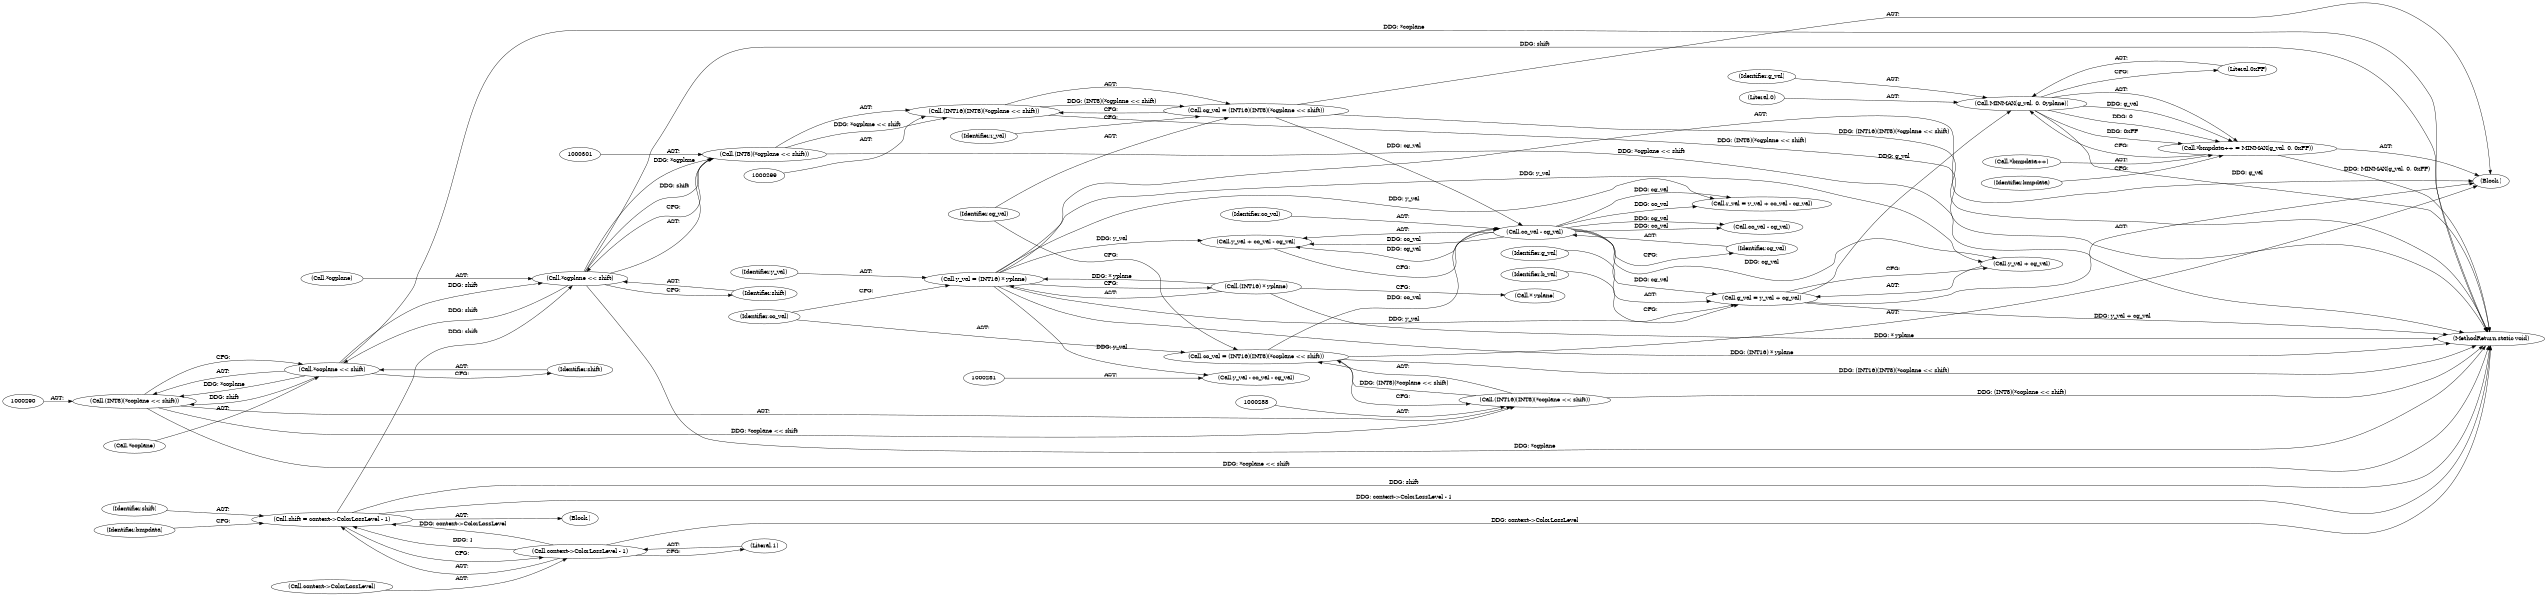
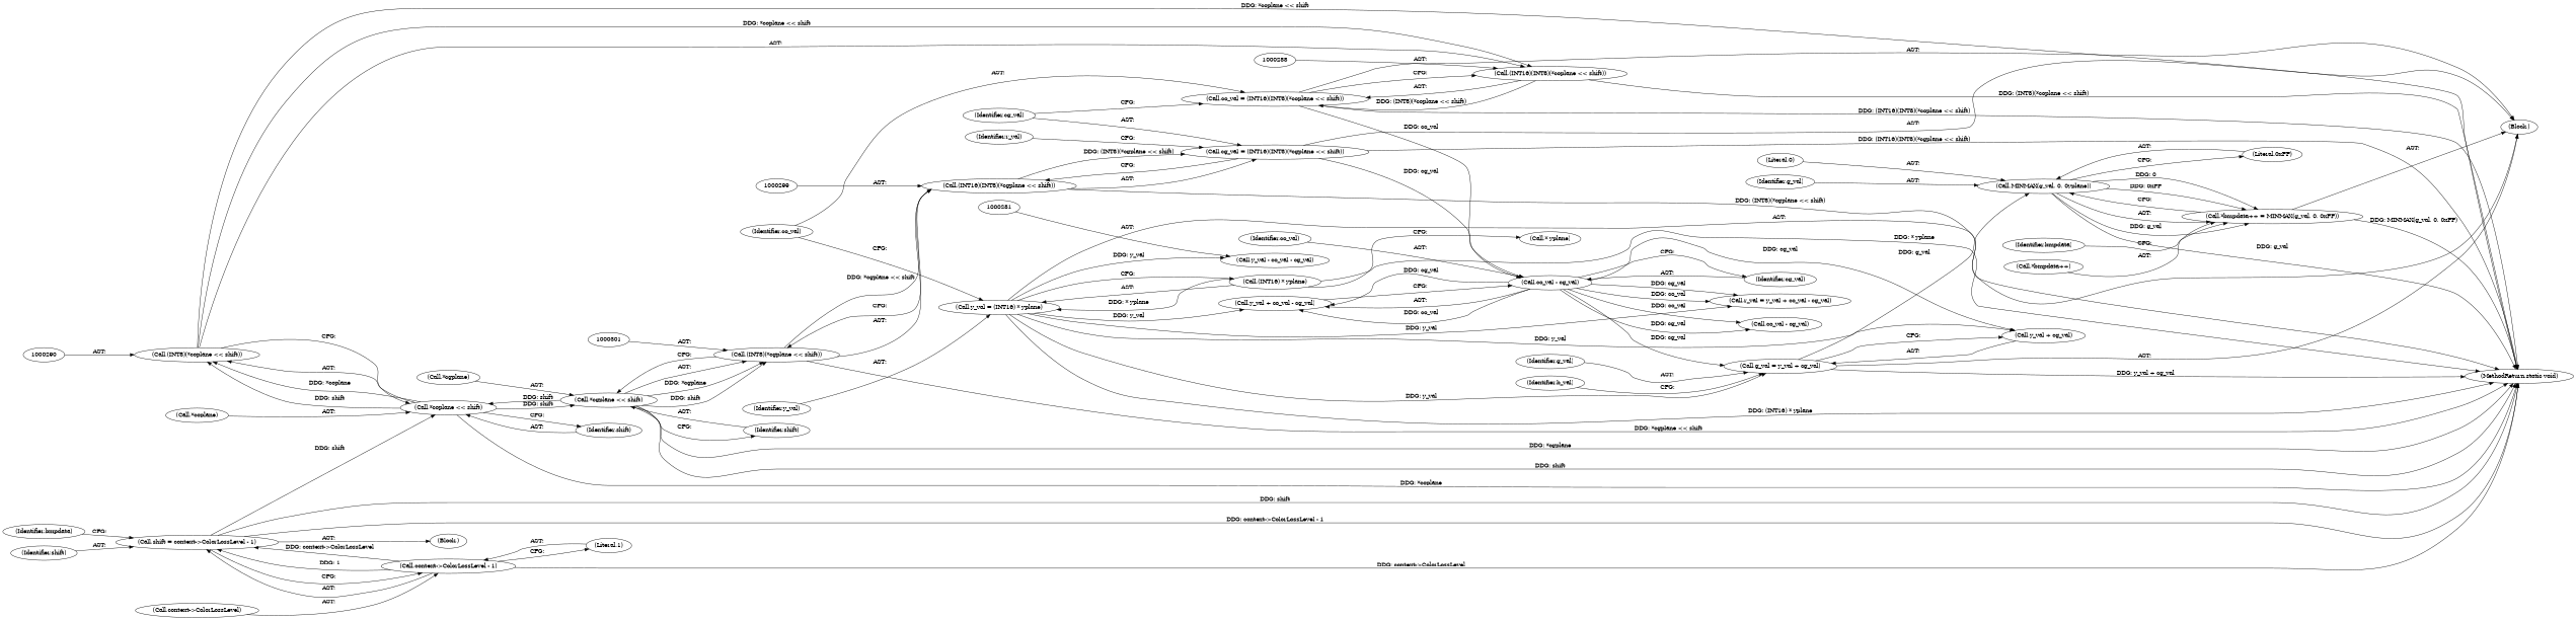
  digraph {
    rankdir=LR
    n1 [label="(Call,g_val = y_val + cg_val)"]
    n2 [label="(Call,MINMAX(g_val, 0, 0yplane))"]
    n3 [label="(Call,y_val + cg_val)"]
    n4 [label="(Block,)"]
    n5 [label="(MethodReturn,static void)"]
    n6 [label="(Call,*bmpdata++ = MINMAX(g_val, 0, 0xFF))"]
    n7 [label="(Literal,0xFF)"]
    n8 [label="(Call,y_val = (INT16) * yplane)"]
    n9 [label="(Call,(INT16) * yplane)"]
    n10 [label="(Call,y_val + co_val - cg_val)"]
    n11 [label="(Call,r_val = y_val + co_val - cg_val)"]
    n12 [label="(Call,y_val - co_val - cg_val)"]
    n13 [label="(Call,* yplane)"]
    n14 [label="(Call,co_val - cg_val)"]
    n15 [label="(Call,co_val - cg_val)"]
    n16 [label="(Identifier,cg_val)"]
    n17 [label="(Call,co_val = (INT16)(INT8)(*coplane << shift))"]
    n18 [label="(Call,(INT16)(INT8)(*coplane << shift))"]
    n19 [label="(Call,(INT8)(*coplane << shift))"]
    n20 [label="(Call,*coplane << shift)"]
    n21 [label="(Call,*cgplane << shift)"]
    n22 [label="(Identifier,shift)"]
    n23 [label="(Call,(INT8)(*cgplane << shift))"]
    n24 [label="(Identifier,shift)"]
    n25 [label="(Call,(INT16)(INT8)(*cgplane << shift))"]
    n26 [label="(Call,shift = context->ColorLossLevel - 1)"]
    n27 [label="(Call,context->ColorLossLevel - 1)"]
    n28 [label="(Block,)"]
    n29 [label="(Literal,1)"]
    n30 [label="(Call,cg_val = (INT16)(INT8)(*cgplane << shift))"]
    n31 [label="(Call,*coplane)"]
    n32 [label="(Identifier,co_val)"]
    n33 [label="(Identifier,bmpdata)"]
    n34 [label="(Identifier,y_val)"]
    n35 [label="(Identifier,shift)"]
    n36 [label="(Call,*cgplane)"]
    n37 [label="(Call,context->ColorLossLevel)"]
    n38 [label="(Identifier,co_val)"]
    n39 [label="(Identifier,g_val)"]
    n40 [label="(Identifier,b_val)"]
    n41 [label="(Identifier,r_val)"]
    n42 [label="(Identifier,cg_val)"]
    n43 [label="(Identifier,bmpdata)"]
    n44 [label="(Identifier,g_val)"]
    n45 [label="(Literal,0)"]
    n46 [label="(Call,*bmpdata++)"]
    1000281
    1000288
    1000290
    1000299
    1000301
    n1 -> n2 [label="DDG: g_val"]
    n1 -> n3 [label="CFG: "]
    n1 -> n4 [label="AST: "]
    n1 -> n5 [label="DDG: y_val + cg_val"]
    n2 -> n5 [label="DDG: g_val"]
    n2 -> n6 [label="AST: "]
    n2 -> n6 [label="DDG: g_val"]
    n2 -> n6 [label="DDG: 0"]
    n2 -> n6 [label="DDG: 0xFF"]
    n2 -> n7 [label="CFG: "]
    n3 -> n1 [label="AST: "]
    n6 -> n2 [label="CFG: "]
    n6 -> n4 [label="AST: "]
    n6 -> n5 [label="DDG: MINMAX(g_val, 0, 0xFF)"]
    n7 -> n2 [label="AST: "]
    n8 -> n1 [label="DDG: y_val"]
    n8 -> n3 [label="DDG: y_val"]
    n8 -> n4 [label="AST: "]
    n8 -> n5 [label="DDG: (INT16) * yplane"]
    n8 -> n9 [label="CFG: "]
    n8 -> n10 [label="DDG: y_val"]
    n8 -> n11 [label="DDG: y_val"]
    n8 -> n12 [label="DDG: y_val"]
    n9 -> n5 [label="DDG: * yplane"]
    n9 -> n8 [label="AST: "]
    n9 -> n8 [label="DDG: * yplane"]
    n9 -> n13 [label="CFG: "]
    n10 -> n14 [label="CFG: "]
    n14 -> n1 [label="DDG: cg_val"]
    n14 -> n3 [label="DDG: cg_val"]
    n14 -> n10 [label="AST: "]
    n14 -> n10 [label="DDG: co_val"]
    n14 -> n10 [label="DDG: cg_val"]
    n14 -> n11 [label="DDG: co_val"]
    n14 -> n11 [label="DDG: cg_val"]
    n14 -> n15 [label="DDG: co_val"]
    n14 -> n15 [label="DDG: cg_val"]
    n14 -> n16 [label="CFG: "]
    n16 -> n14 [label="AST: "]
    n17 -> n4 [label="AST: "]
    n17 -> n5 [label="DDG: (INT16)(INT8)(*coplane << shift)"]
    n17 -> n14 [label="DDG: co_val"]
    n17 -> n18 [label="CFG: "]
    n18 -> n5 [label="DDG: (INT8)(*coplane << shift)"]
    n18 -> n17 [label="AST: "]
    n18 -> n17 [label="DDG: (INT8)(*coplane << shift)"]
    n19 -> n5 [label="DDG: *coplane << shift"]
    n19 -> n18 [label="AST: "]
    n19 -> n18 [label="DDG: *coplane << shift"]
    n19 -> n20 [label="CFG: "]
    n20 -> n5 [label="DDG: *coplane"]
    n20 -> n19 [label="AST: "]
    n20 -> n19 [label="DDG: *coplane"]
    n20 -> n19 [label="DDG: shift"]
    n20 -> n21 [label="DDG: shift"]
    n20 -> n22 [label="CFG: "]
    n21 -> n5 [label="DDG: *cgplane"]
    n21 -> n5 [label="DDG: shift"]
    n21 -> n20 [label="DDG: shift"]
    n21 -> n23 [label="AST: "]
    n21 -> n23 [label="DDG: *cgplane"]
    n21 -> n23 [label="DDG: shift"]
    n21 -> n24 [label="CFG: "]
    n22 -> n20 [label="AST: "]
    n23 -> n5 [label="DDG: *cgplane << shift"]
    n23 -> n21 [label="CFG: "]
    n23 -> n25 [label="AST: "]
    n23 -> n25 [label="DDG: *cgplane << shift"]
    n24 -> n21 [label="AST: "]
    n25 -> n5 [label="DDG: (INT8)(*cgplane << shift)"]
+   n25 -> n23 [label="CFG: "]
    n25 -> n30 [label="AST: "]
    n25 -> n30 [label="DDG: (INT8)(*cgplane << shift)"]
    n26 -> n5 [label="DDG: shift"]
    n26 -> n5 [label="DDG: context->ColorLossLevel - 1"]
-   n26 -> n21 [label="DDG: shift"]
+   n26 -> n20 [label="DDG: shift"]
    n26 -> n27 [label="CFG: "]
    n26 -> n28 [label="AST: "]
    n27 -> n5 [label="DDG: context->ColorLossLevel"]
    n27 -> n26 [label="AST: "]
    n27 -> n26 [label="DDG: context->ColorLossLevel"]
    n27 -> n26 [label="DDG: 1"]
    n27 -> n29 [label="CFG: "]
    n29 -> n27 [label="AST: "]
    n30 -> n4 [label="AST: "]
    n30 -> n5 [label="DDG: (INT16)(INT8)(*cgplane << shift)"]
    n30 -> n14 [label="DDG: cg_val"]
    n30 -> n25 [label="CFG: "]
    n31 -> n20 [label="AST: "]
    n32 -> n8 [label="CFG: "]
    n32 -> n17 [label="AST: "]
    n33 -> n6 [label="CFG: "]
    n34 -> n8 [label="AST: "]
    n35 -> n26 [label="AST: "]
    n36 -> n21 [label="AST: "]
    n37 -> n27 [label="AST: "]
    n38 -> n14 [label="AST: "]
    n39 -> n1 [label="AST: "]
    n40 -> n1 [label="CFG: "]
    n41 -> n30 [label="CFG: "]
    n42 -> n17 [label="CFG: "]
    n42 -> n30 [label="AST: "]
    n43 -> n26 [label="CFG: "]
    n44 -> n2 [label="AST: "]
    n45 -> n2 [label="AST: "]
    n46 -> n6 [label="AST: "]
    1000281 -> n12 [label="AST: "]
    1000288 -> n18 [label="AST: "]
    1000290 -> n19 [label="AST: "]
    1000299 -> n25 [label="AST: "]
    1000301 -> n23 [label="AST: "]
  }
